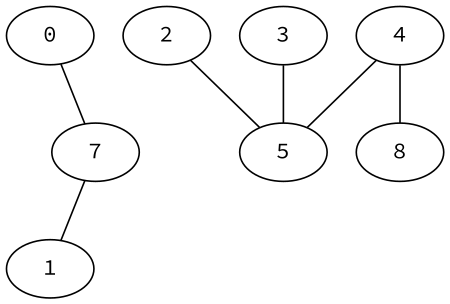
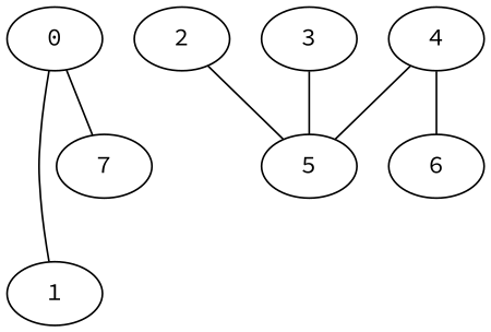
  graph {
    fontname="Source Code Pro"
    node [fontname="Source Code Pro" type=corner y=201]
    edge [fontname="Source Code Pro" frequency=1 type0=line]
    0 [x=502 y=284]
    1 [x=476 y=145]
    7 [type=endpoint x=285]
    2 [x=193 y=182]
    5 [type=intersection x=195 y=196]
    3 [type=endpoint x=362 y=360]
    4 [x=178]
-   6 [type=endpoint x=198 y=289 label=8]
-   7 -- 1 [angle0=1.39 angle1=484.18 frequency=2 type1=arc]
+   6 [type=endpoint x=198 y=289]
+   0 -- 1 [angle0=1.39 angle1=484.18 frequency=2 type1=arc]
    0 -- 7 [angle0=.20]
    2 -- 5 [angle0=1.43]
    3 -- 5 [angle0=.78]
    4 -- 5 [angle0=-.29]
    4 -- 6 [angle0=1.35]
  }
